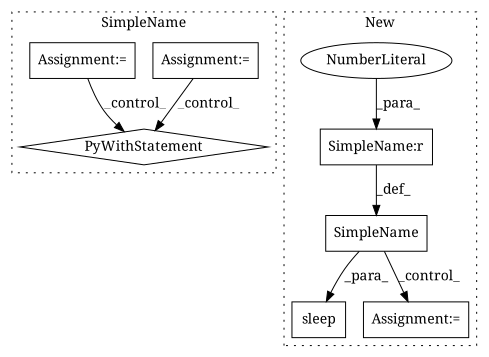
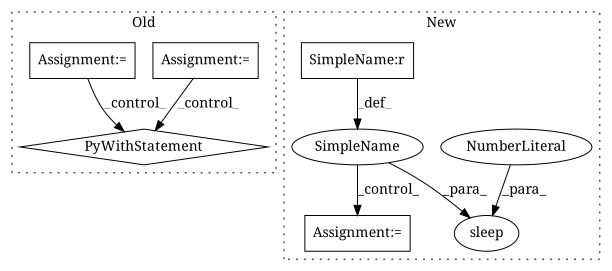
  digraph {
    fontname="Noto Serif"
    node [a=7 fontname="Noto Serif" l=1 shape=box]
    edge [fontname="Noto Serif"]
    n1 [a=104 l="10,2" label=PyWithStatement s="9132,9165" shape=diamond]
    n2 [l=6 label="Assignment:=" s=8981]
    n3 [label="Assignment:=" s=8884]
-   n4 [a=32 l="6,1" label=sleep s="7983,7992"]
+   n4 [a=32 l="6,1" label=sleep s="7983,7992" shape=ellipse]
    n5 [a=34 l=3 label=NumberLiteral s=7989 shape=ellipse]
-   n6 [a=42 label=SimpleName l=""]
+   n6 [a=42 label=SimpleName shape=ellipse l=""]
    n7 [label="Assignment:=" s=8009]
    n8 [a=27 l=4 label="SimpleName:r" s=7791]
    subgraph cluster_1 {
-     label=SimpleName
+     label=Old
      style=dotted
      n1
      n2
      n3
    }
    subgraph cluster_2 {
      label=New
      style=dotted
      n4
      n5
      n6
      n7
      n8
    }
    n2 -> n1 [label=_control_]
    n3 -> n1 [label=_control_]
-   n5 -> n8 [label=_para_]
+   n5 -> n4 [label=_para_]
    n6 -> n4 [label=_para_]
    n6 -> n7 [label=_control_]
    n8 -> n6 [label=_def_]
  }
